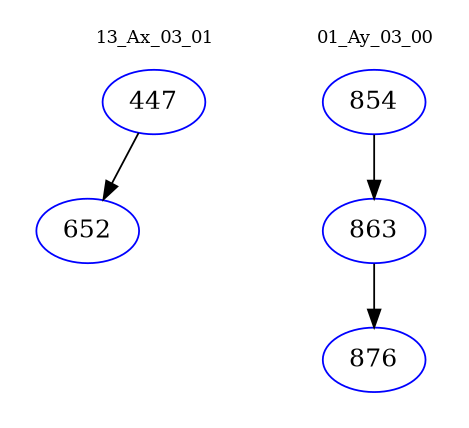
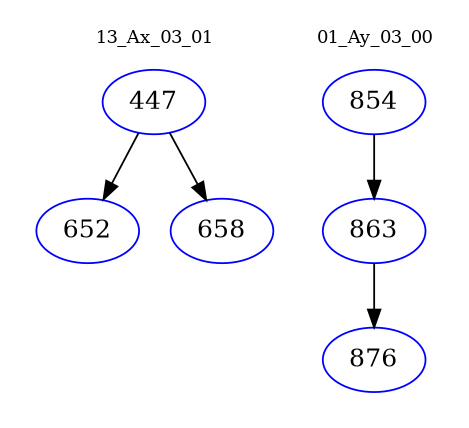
  digraph {
    node [color=blue]
    edge [color=black]
    n1 [label=447]
    n2 [label=652]
+   n3 [label=658]
    n4 [label=854]
    n5 [label=863]
    n6 [label=876]
    subgraph cluster_1 {
      color=white
      fontsize=10
      label="13_Ax_03_01"
      n1
      n2
+     n3
    }
    subgraph cluster_2 {
      color=white
      fontsize=10
      label="01_Ay_03_00"
      n4
      n5
      n6
    }
    n1 -> n2
+   n1 -> n3
    n4 -> n5
    n5 -> n6
  }
